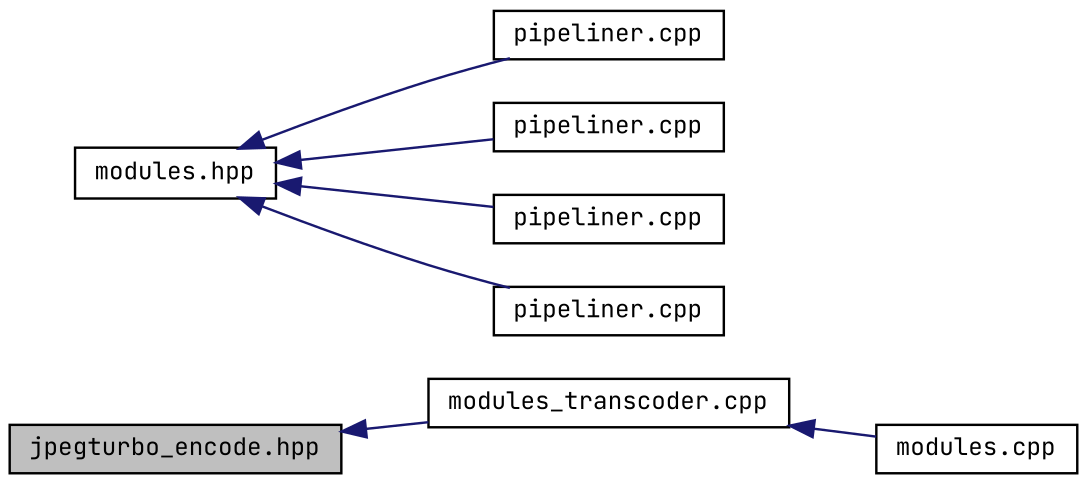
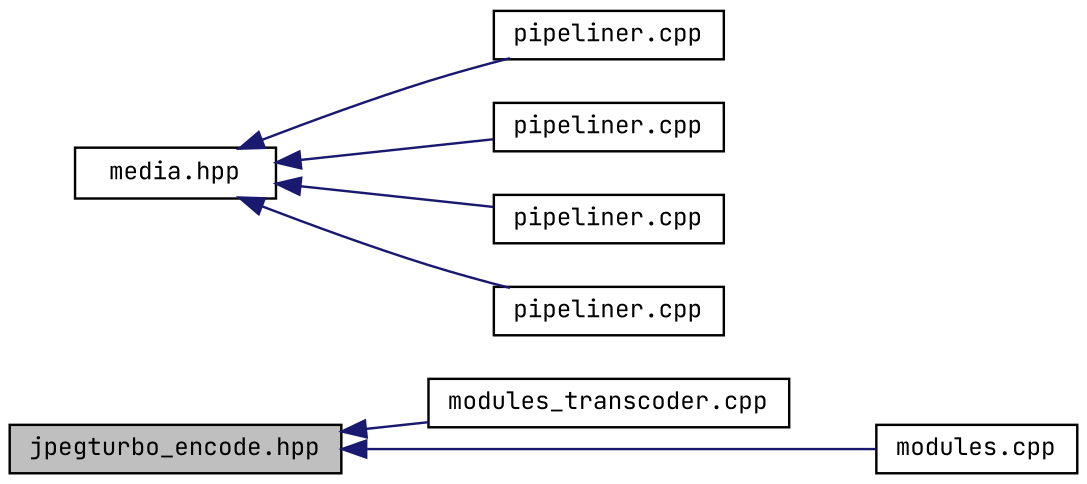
  digraph {
    fontname="JetBrains Mono"
    rankdir=LR
    node [color=black fillcolor=white fontname="JetBrains Mono" fontsize=10 shape=record style=filled]
    edge [color=midnightblue dir=back fontname="JetBrains Mono" fontsize=10 labelfontname=Helvetica labelfontsize=10 style=solid]
    n1 [fillcolor=grey75 fontcolor=black height=0.2 label="jpegturbo_encode.hpp" width=0.4]
    n2 [height=0.2 label="modules_transcoder.cpp" width=0.4]
-   n3 [height=0.2 label="modules.hpp" width=0.4]
+   n3 [height=0.2 label="media.hpp" width=0.4]
    n4 [height=0.2 label="pipeliner.cpp" width=0.4]
    n5 [height=0.2 label="pipeliner.cpp" width=0.4]
    n6 [height=0.2 label="pipeliner.cpp" width=0.4]
    n7 [height=0.2 label="pipeliner.cpp" width=0.4]
    n8 [height=0.2 label="modules.cpp" width=0.4]
    n1 -> n2
-   n2 -> n8
+   n1 -> n8
    n3 -> n4
    n3 -> n5
    n3 -> n6
    n3 -> n7
  }
